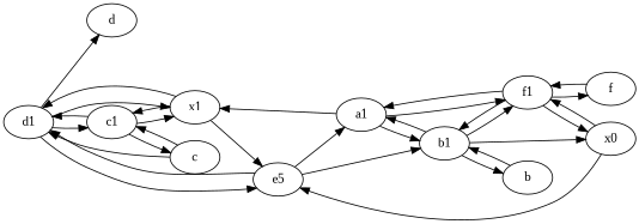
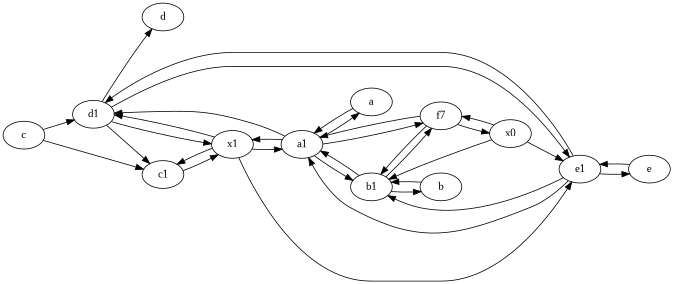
  digraph {
    fontname="Liberation Serif"
    rankdir=LR
    node [fontname="Liberation Serif"]
    edge [fontname="Liberation Serif"]
    d1
    d
    c1
-   e1 [label=e5]
+   e1
    x1
-   f
-   f1
+   f1 [label=f7]
    x0
    b1
    a1
    b
+   a
    c
+   e
    d1 -> d
    d1 -> c1
    d1 -> e1
    d1 -> x1
-   c1 -> d1
+   a1 -> d1
    c1 -> x1
-   c1 -> c
    e1 -> d1
    e1 -> b1
    e1 -> a1
+   e1 -> e
    x1 -> d1
    x1 -> c1
    x1 -> e1
-   f -> f1
-   f1 -> f
+   x1 -> a1
    f1 -> x0
    f1 -> b1
    f1 -> a1
    x0 -> e1
    x0 -> f1
    b1 -> f1
-   b1 -> x0
+   x0 -> b1
    b1 -> a1
    b1 -> b
    a1 -> x1
    a1 -> f1
    a1 -> b1
+   a1 -> a
    b -> b1
+   a -> a1
    c -> d1
    c -> c1
+   e -> e1
  }
